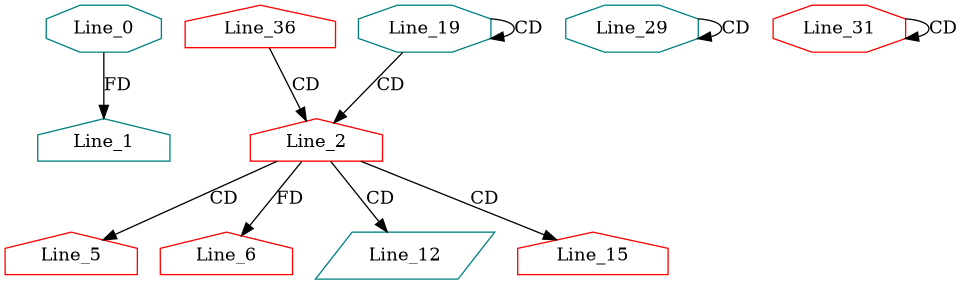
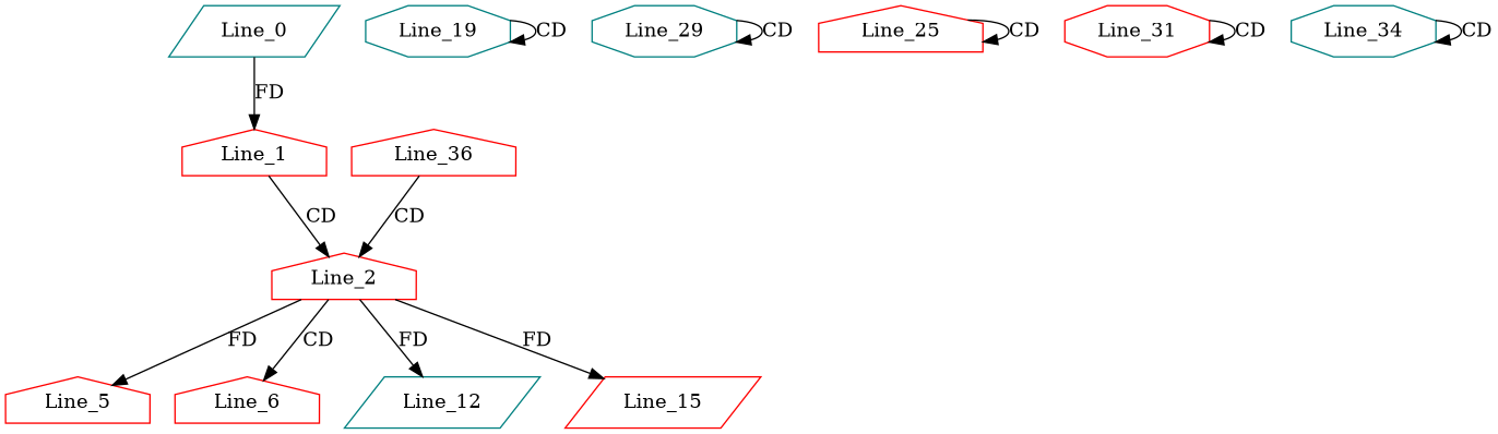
  digraph {
    node [color=red shape=house]
-   Line_0 [color=teal shape=octagon]
-   Line_1 [color=teal]
+   Line_0 [color=teal shape=parallelogram]
+   Line_1
    Line_2
    Line_5
    Line_6
    n6 [color=teal label=Line_12 shape=parallelogram]
-   Line_15
+   Line_15 [shape=parallelogram]
    Line_36
    Line_19 [color=teal shape=octagon]
    n10 [color=teal label=Line_29 shape=octagon]
+   Line_25
    Line_31 [shape=octagon]
+   Line_34 [color=teal shape=octagon]
    Line_0 -> Line_1 [label=FD]
-   Line_19 -> Line_2 [label=CD]
-   Line_2 -> Line_5 [label=CD]
-   Line_2 -> Line_6 [label=FD]
-   Line_2 -> n6 [label=CD]
-   Line_2 -> Line_15 [label=CD]
+   Line_1 -> Line_2 [label=CD]
+   Line_2 -> Line_5 [label=FD]
+   Line_2 -> Line_6 [label=CD]
+   Line_2 -> n6 [label=FD]
+   Line_2 -> Line_15 [label=FD]
    Line_36 -> Line_2 [label=CD]
    Line_19 -> Line_19 [label=CD]
    n10 -> n10 [label=CD]
+   Line_25 -> Line_25 [label=CD]
    Line_31 -> Line_31 [label=CD]
+   Line_34 -> Line_34 [label=CD]
  }
